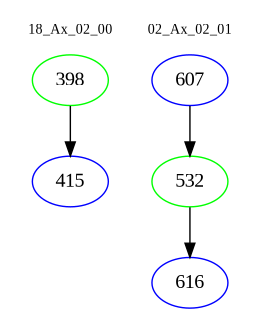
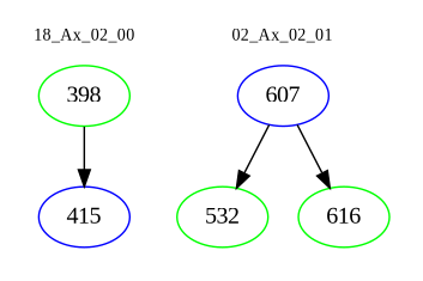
  digraph {
    fontname="Liberation Serif"
    node [color=blue fontname="Liberation Serif"]
    edge [color=black fontname="Liberation Serif"]
    n1 [color=green label=398]
    n2 [label=415]
    n3 [label=607]
    n4 [color=green label=532]
-   n5 [label=616]
+   n5 [color=green label=616]
    subgraph cluster_1 {
      color=white
      fontsize=10
      label="18_Ax_02_00"
      n1
      n2
    }
    subgraph cluster_2 {
      color=white
      fontsize=10
      label="02_Ax_02_01"
      n3
      n4
      n5
    }
    n1 -> n2
    n3 -> n4
-   n4 -> n5
+   n3 -> n5
  }
